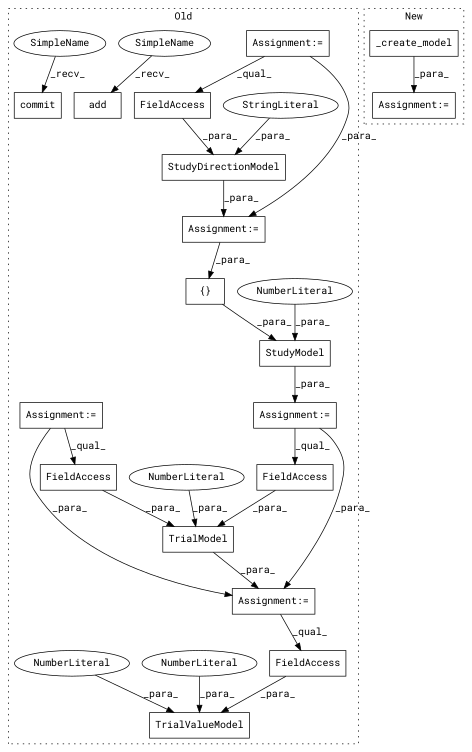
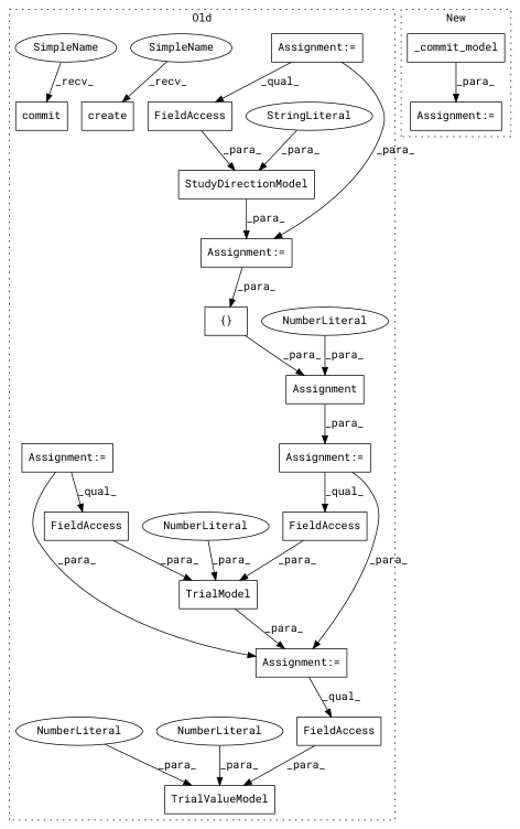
  digraph {
    fontname="Roboto Mono"
    node [a=32 fontname="Roboto Mono" l=1 shape=box]
    edge [fontname="Roboto Mono"]
    n1 [l=8 label=commit s=22498]
-   n2 [l="4,1" label=add s="22443,22483"]
-   n3 [l="11,1" label=StudyModel s="22322,22368"]
+   n2 [l="4,1" label=create s="22443,22483"]
+   n3 [l="11,1" label=Assignment s="22322,22368"]
    n4 [a=34 label=NumberLiteral s=22333 shape=ellipse]
    n5 [a=22 l=14 label=FieldAccess s=22463]
    n6 [a=45 l=12 label=StringLiteral s=22335 shape=ellipse]
    n7 [l="11,1" label=TrialModel s="22381,22428"]
    n8 [a=22 l=14 label=FieldAccess s=22394]
    n9 [a=7 label="Assignment:=" s=22380]
    n10 [a=7 label="Assignment:=" s=22321]
    n11 [a=34 label=NumberLiteral s=22392 shape=ellipse]
    n12 [a=4 l="1,1" label="{}" s="22357,22367"]
    n13 [l="20,1" label=StudyDirectionModel s="22266,22309"]
    n14 [a=22 l=23 label=FieldAccess s=22286]
    n15 [a=22 l=19 label=FieldAccess s=22409]
    n16 [a=7 label="Assignment:=" s=22265]
    n17 [a=7 l=14 label="Assignment:=" s=21880]
    n18 [a=7 l=10 label="Assignment:=" s=22062]
    n19 [l="16,1" label=TrialValueModel s="22447,22482"]
    n20 [a=34 label=NumberLiteral s=22478 shape=ellipse]
    n21 [a=34 l=2 label=NumberLiteral s=22480 shape=ellipse]
    n22 [a=42 l=7 label=SimpleName s=22435 shape=ellipse]
    n23 [a=42 l=7 label=SimpleName s=22490 shape=ellipse]
-   n24 [l="14,1" label=_create_model s="22182,22203"]
+   n24 [l="14,1" label=_commit_model s="22182,22203"]
    n25 [a=7 l=2 label="Assignment:=" s=22160]
    subgraph cluster_1 {
      label=Old
      style=dotted
      n1
      n2
      n3
      n4
      n5
      n6
      n7
      n8
      n9
      n10
      n11
      n12
      n13
      n14
      n15
      n16
      n17
      n18
      n19
      n20
      n21
      n22
      n23
    }
    subgraph cluster_2 {
      label=New
      style=dotted
      n24
      n25
    }
    n3 -> n10 [label=_para_]
    n4 -> n3 [label=_para_]
    n5 -> n19 [label=_para_]
    n6 -> n13 [label=_para_]
    n7 -> n9 [label=_para_]
    n8 -> n7 [label=_para_]
    n9 -> n5 [label=_qual_]
    n10 -> n8 [label=_qual_]
    n10 -> n9 [label=_para_]
    n11 -> n7 [label=_para_]
    n12 -> n3 [label=_para_]
    n13 -> n16 [label=_para_]
    n14 -> n13 [label=_para_]
    n15 -> n7 [label=_para_]
    n16 -> n12 [label=_para_]
    n17 -> n14 [label=_qual_]
    n17 -> n16 [label=_para_]
    n18 -> n9 [label=_para_]
    n18 -> n15 [label=_qual_]
    n20 -> n19 [label=_para_]
    n21 -> n19 [label=_para_]
    n22 -> n2 [label=_recv_]
    n23 -> n1 [label=_recv_]
    n24 -> n25 [label=_para_]
  }
